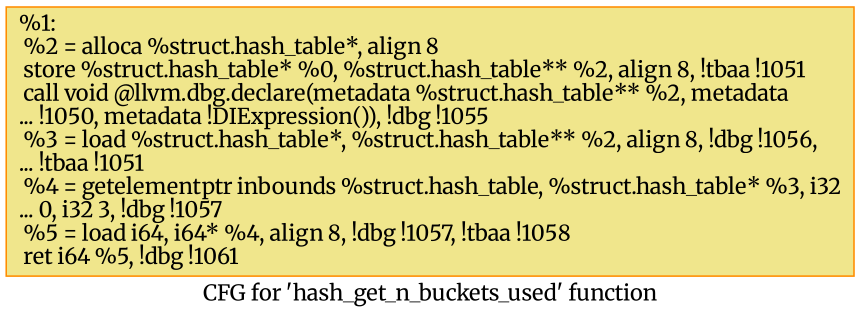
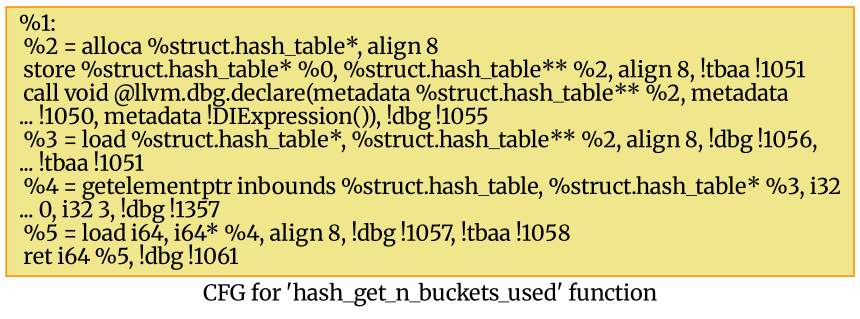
  digraph {
    label="CFG for 'hash_get_n_buckets_used' function"
    fontname=Merriweather
-   n1 [color=darkorange fillcolor=khaki label="{%1:\l  %2 = alloca %struct.hash_table*, align 8\l  store %struct.hash_table* %0, %struct.hash_table** %2, align 8, !tbaa !1051\l  call void @llvm.dbg.declare(metadata %struct.hash_table** %2, metadata\l... !1050, metadata !DIExpression()), !dbg !1055\l  %3 = load %struct.hash_table*, %struct.hash_table** %2, align 8, !dbg !1056,\l... !tbaa !1051\l  %4 = getelementptr inbounds %struct.hash_table, %struct.hash_table* %3, i32\l... 0, i32 3, !dbg !1057\l  %5 = load i64, i64* %4, align 8, !dbg !1057, !tbaa !1058\l  ret i64 %5, !dbg !1061\l}" shape=record style=filled fontname=Merriweather]
+   n1 [color=darkorange fillcolor=khaki label="{%1:\l  %2 = alloca %struct.hash_table*, align 8\l  store %struct.hash_table* %0, %struct.hash_table** %2, align 8, !tbaa !1051\l  call void @llvm.dbg.declare(metadata %struct.hash_table** %2, metadata\l... !1050, metadata !DIExpression()), !dbg !1055\l  %3 = load %struct.hash_table*, %struct.hash_table** %2, align 8, !dbg !1056,\l... !tbaa !1051\l  %4 = getelementptr inbounds %struct.hash_table, %struct.hash_table* %3, i32\l... 0, i32 3, !dbg !1357\l  %5 = load i64, i64* %4, align 8, !dbg !1057, !tbaa !1058\l  ret i64 %5, !dbg !1061\l}" shape=record style=filled fontname=Merriweather]
  }
